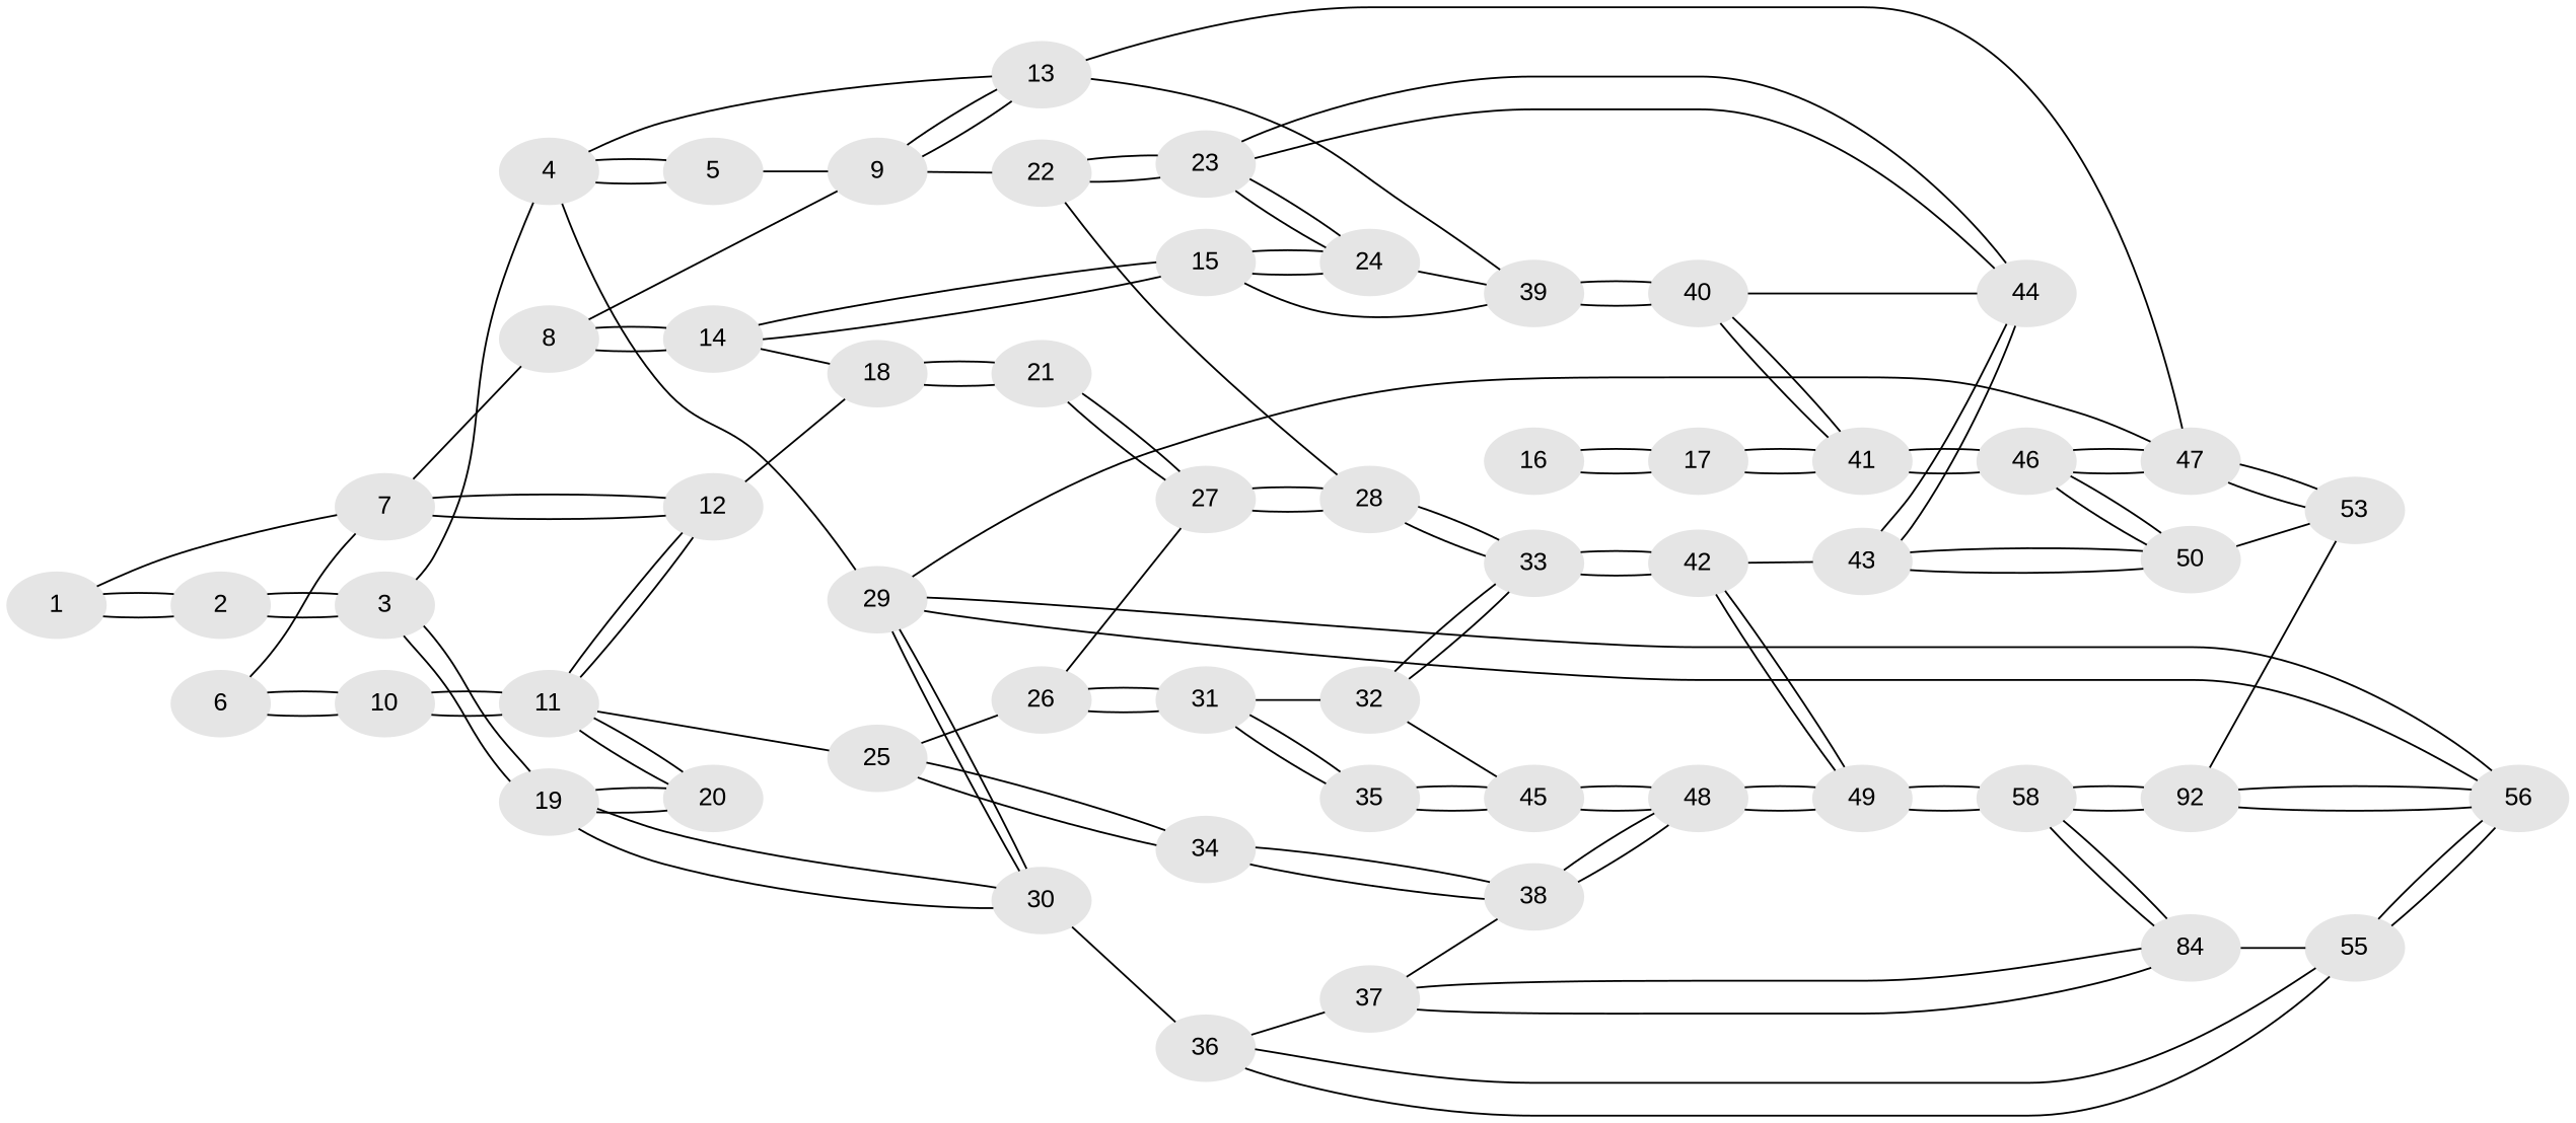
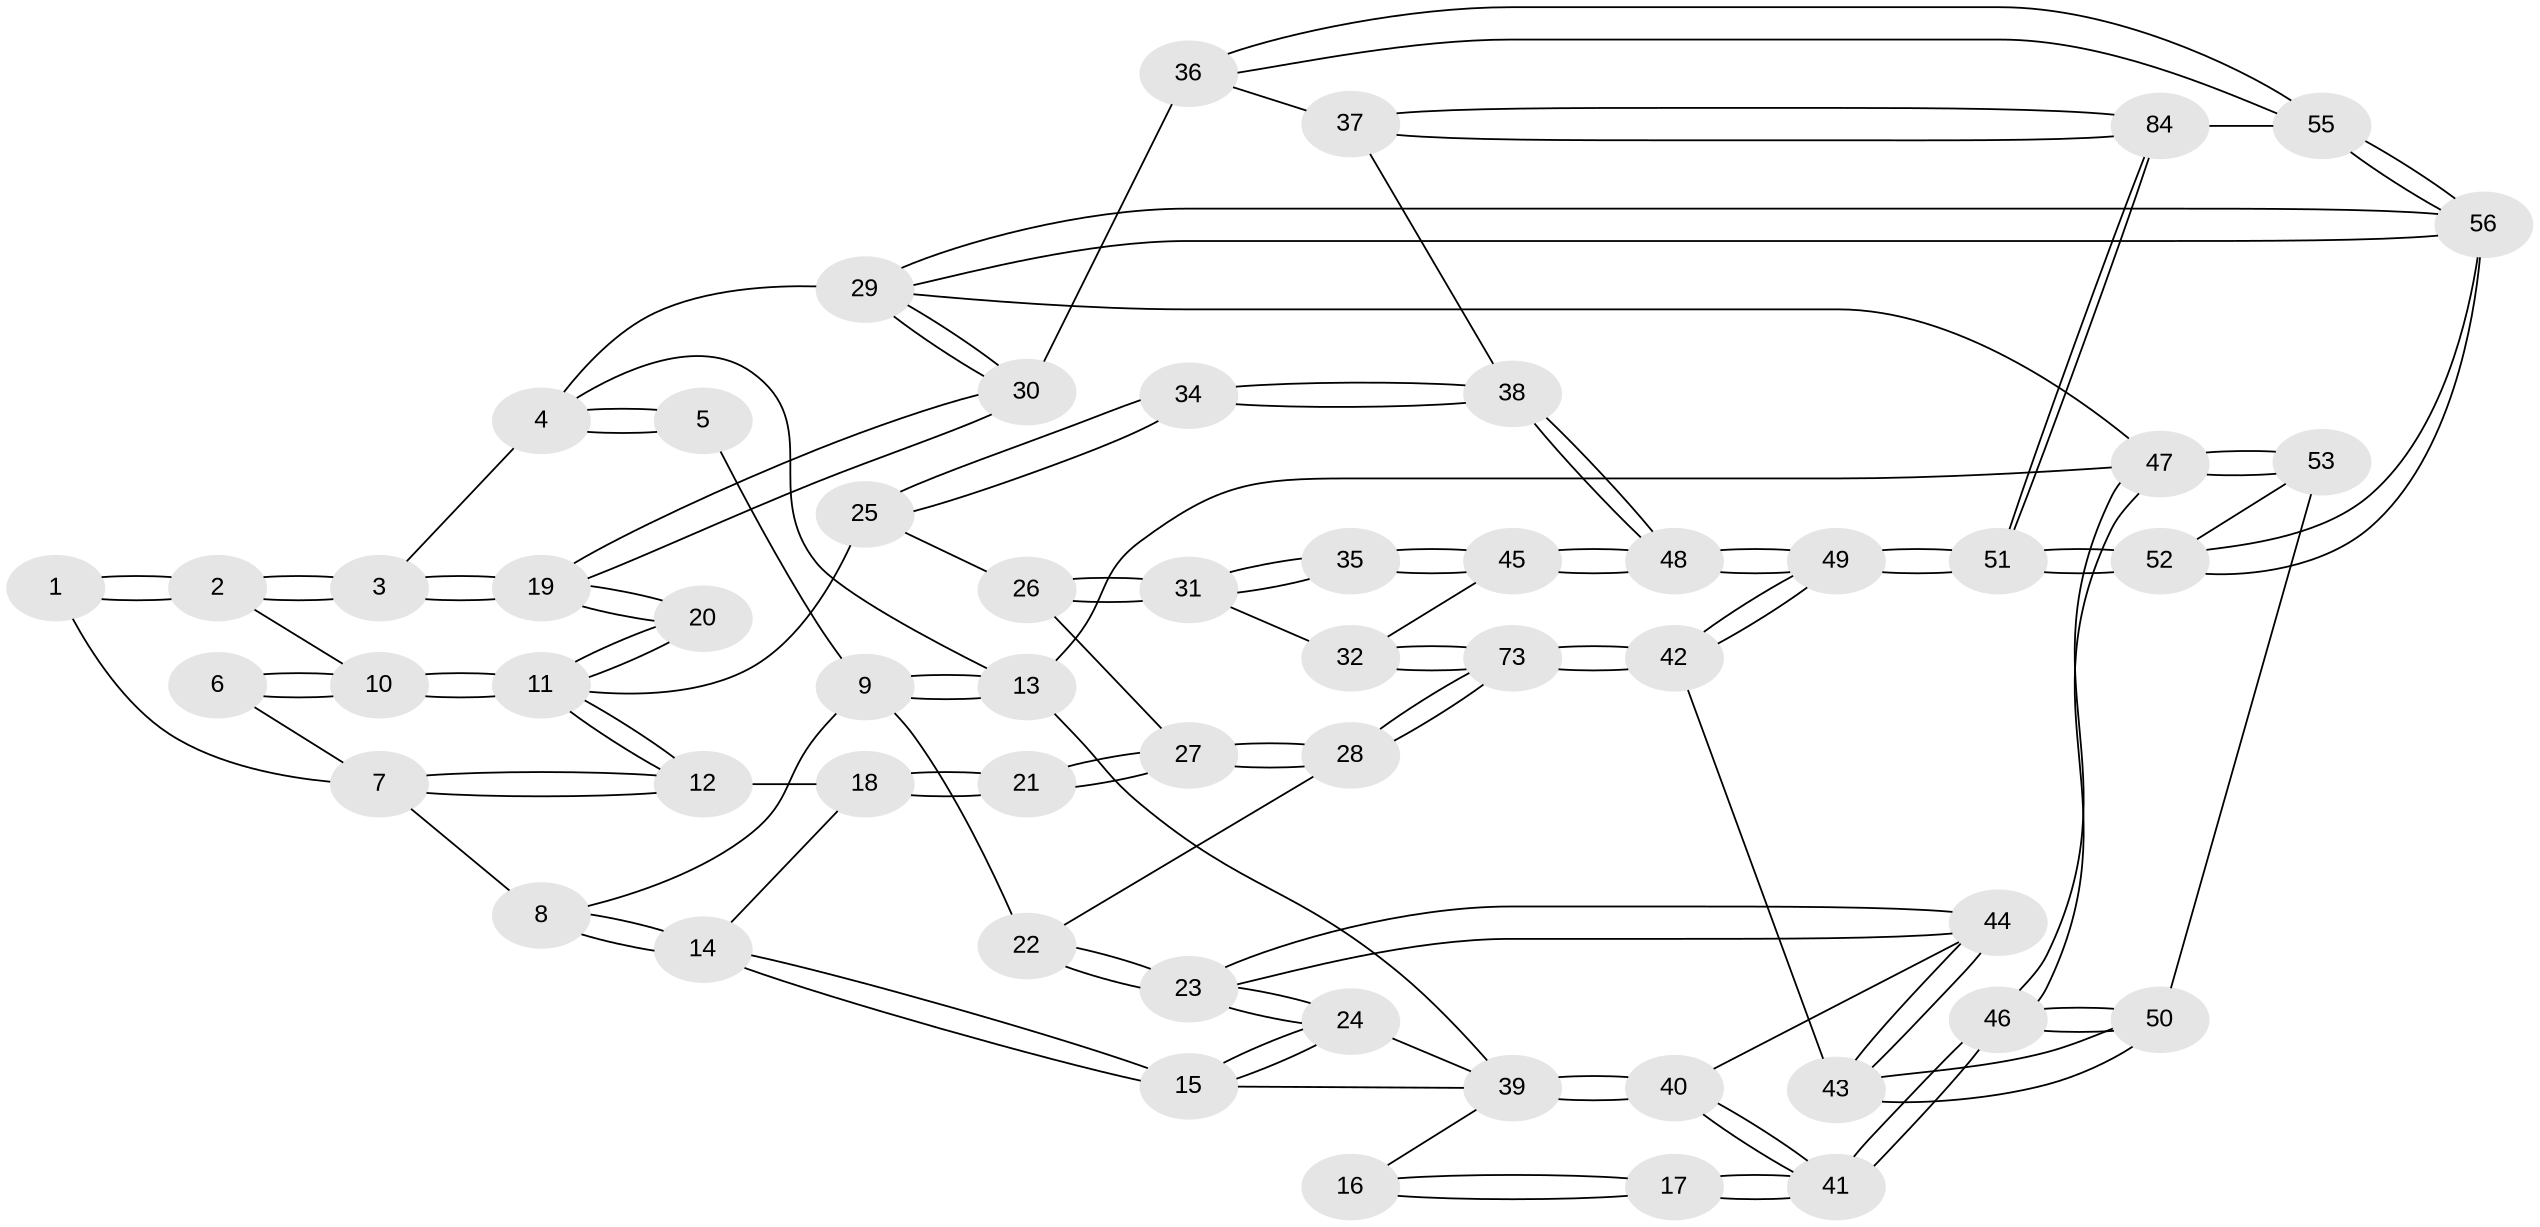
  graph {
    fontname="Liberation Sans"
    rankdir=LR
    node [color=gray90 fontname="Liberation Sans" style=filled]
    edge [fontname="Liberation Sans"]
    1
    2
    7
    3
    10
    6
    4
    19
    11
    5
    13
    29
    20
    30
    9
    47
    39
    56
    22
    8
    12
    14
    18
    15
    25
    21
    17
    41
    53
    24
    16
    40
    46
    27
    36
    26
    34
    23
    28
    44
-   33
+   33 [label=73]
    31
    38
    32
    35
    42
    37
    55
    45
    48
    43
    49
    n53 [label=84]
    50
-   51 [label=58]
-   52 [label=92]
+   51
+   52
    1 -- 2
    1 -- 2
    1 -- 7
    2 -- 3
    2 -- 3
+   2 -- 10
    7 -- 8
    7 -- 12
    7 -- 12
    3 -- 4
    3 -- 19
    3 -- 19
    10 -- 11
    10 -- 11
    6 -- 7
    6 -- 10
    6 -- 10
    4 -- 5
    4 -- 5
    4 -- 13
    4 -- 29
    19 -- 20
    19 -- 20
    19 -- 30
    19 -- 30
    11 -- 20
    11 -- 20
    11 -- 12
    11 -- 12
    11 -- 25
    5 -- 9
    13 -- 47
    13 -- 39
    29 -- 30
    29 -- 30
    29 -- 47
    29 -- 56
    29 -- 56
    30 -- 36
    9 -- 13
    9 -- 13
    9 -- 22
    47 -- 53
    47 -- 53
    39 -- 40
    39 -- 40
    22 -- 23
    22 -- 23
    22 -- 28
    8 -- 9
    8 -- 14
    8 -- 14
    12 -- 18
    14 -- 18
    14 -- 15
    14 -- 15
    18 -- 21
    18 -- 21
    15 -- 39
    15 -- 24
    15 -- 24
    25 -- 26
    25 -- 34
    25 -- 34
    21 -- 27
    21 -- 27
    17 -- 41
    17 -- 41
    41 -- 46
    41 -- 46
    24 -- 39
+   16 -- 39
    16 -- 17
    16 -- 17
    40 -- 41
    40 -- 41
    40 -- 44
    46 -- 47
    46 -- 47
    46 -- 50
    46 -- 50
    27 -- 28
    27 -- 28
    36 -- 37
    36 -- 55
    36 -- 55
    26 -- 27
    26 -- 31
    26 -- 31
    34 -- 38
    34 -- 38
    23 -- 24
    23 -- 24
    23 -- 44
    23 -- 44
    28 -- 33
    28 -- 33
    33 -- 42
    33 -- 42
    31 -- 32
    31 -- 35
    31 -- 35
    38 -- 48
    38 -- 48
    32 -- 33
    32 -- 33
    32 -- 45
    35 -- 45
    35 -- 45
    42 -- 43
    42 -- 49
    42 -- 49
    37 -- 38
    37 -- n53
    37 -- n53
    55 -- 56
    55 -- 56
    45 -- 48
    45 -- 48
    48 -- 49
    48 -- 49
    43 -- 44
    43 -- 44
    43 -- 50
    43 -- 50
    49 -- 51
    49 -- 51
    n53 -- 55
    50 -- 53
    51 -- n53
    51 -- n53
    51 -- 52
    51 -- 52
    52 -- 56
    52 -- 56
    52 -- 53
  }
